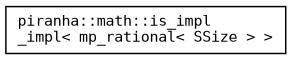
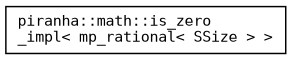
  digraph {
    rankdir=LR
    fontname="DejaVu Sans Mono"
-   n1 [color=black fillcolor=white fontname="DejaVu Sans Mono" fontsize=10 height=0.2 label="piranha::math::is_impl\l_impl\< mp_rational\< SSize \> \>" shape=record style=filled width=0.4]
+   n1 [color=black fillcolor=white fontname="DejaVu Sans Mono" fontsize=10 height=0.2 label="piranha::math::is_zero\l_impl\< mp_rational\< SSize \> \>" shape=record style=filled width=0.4]
  }
